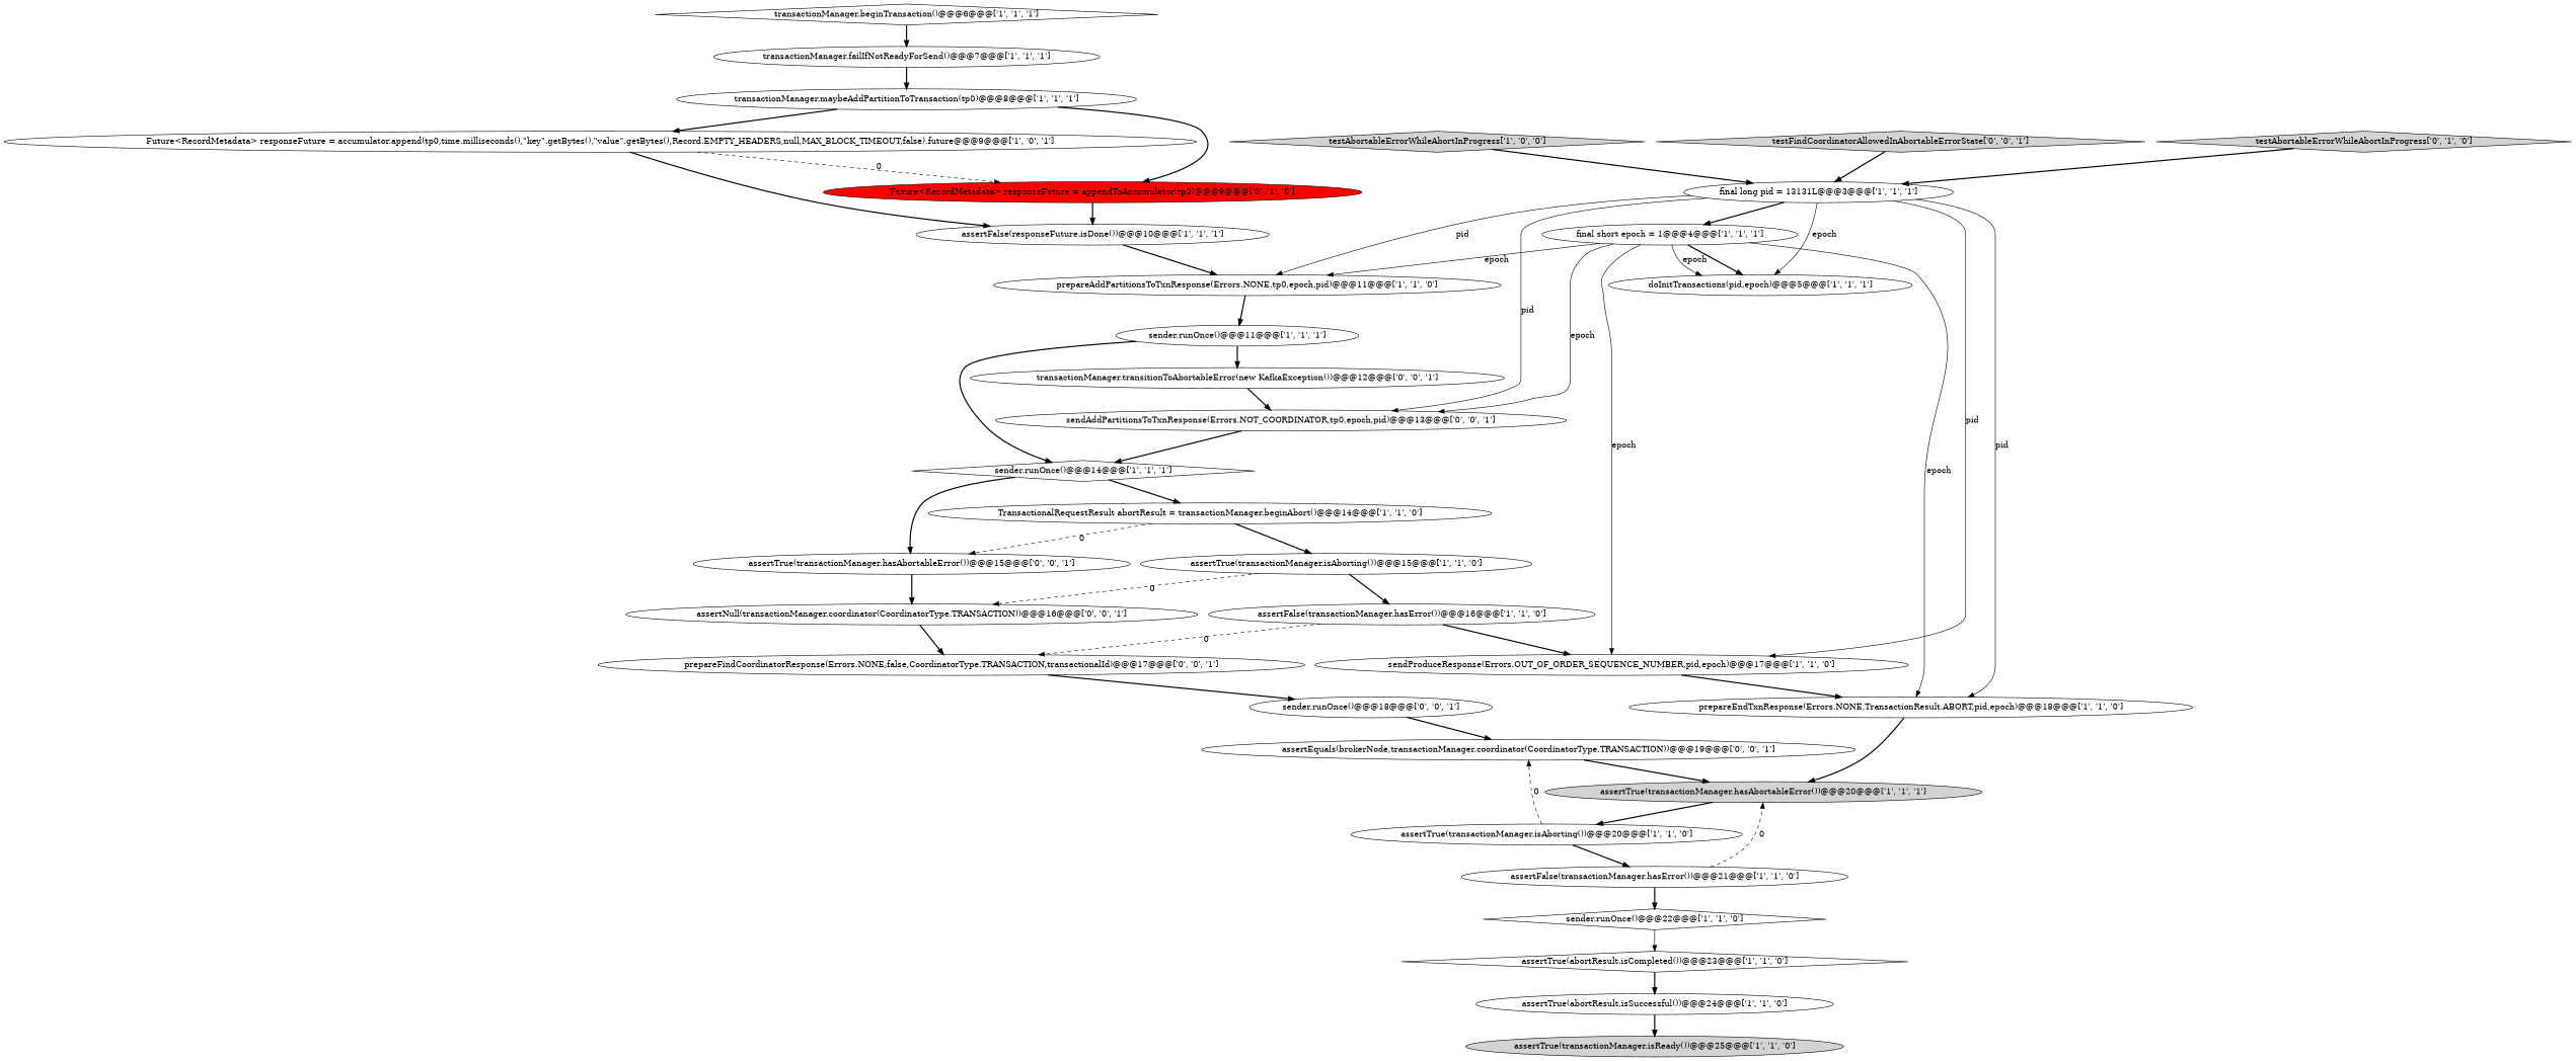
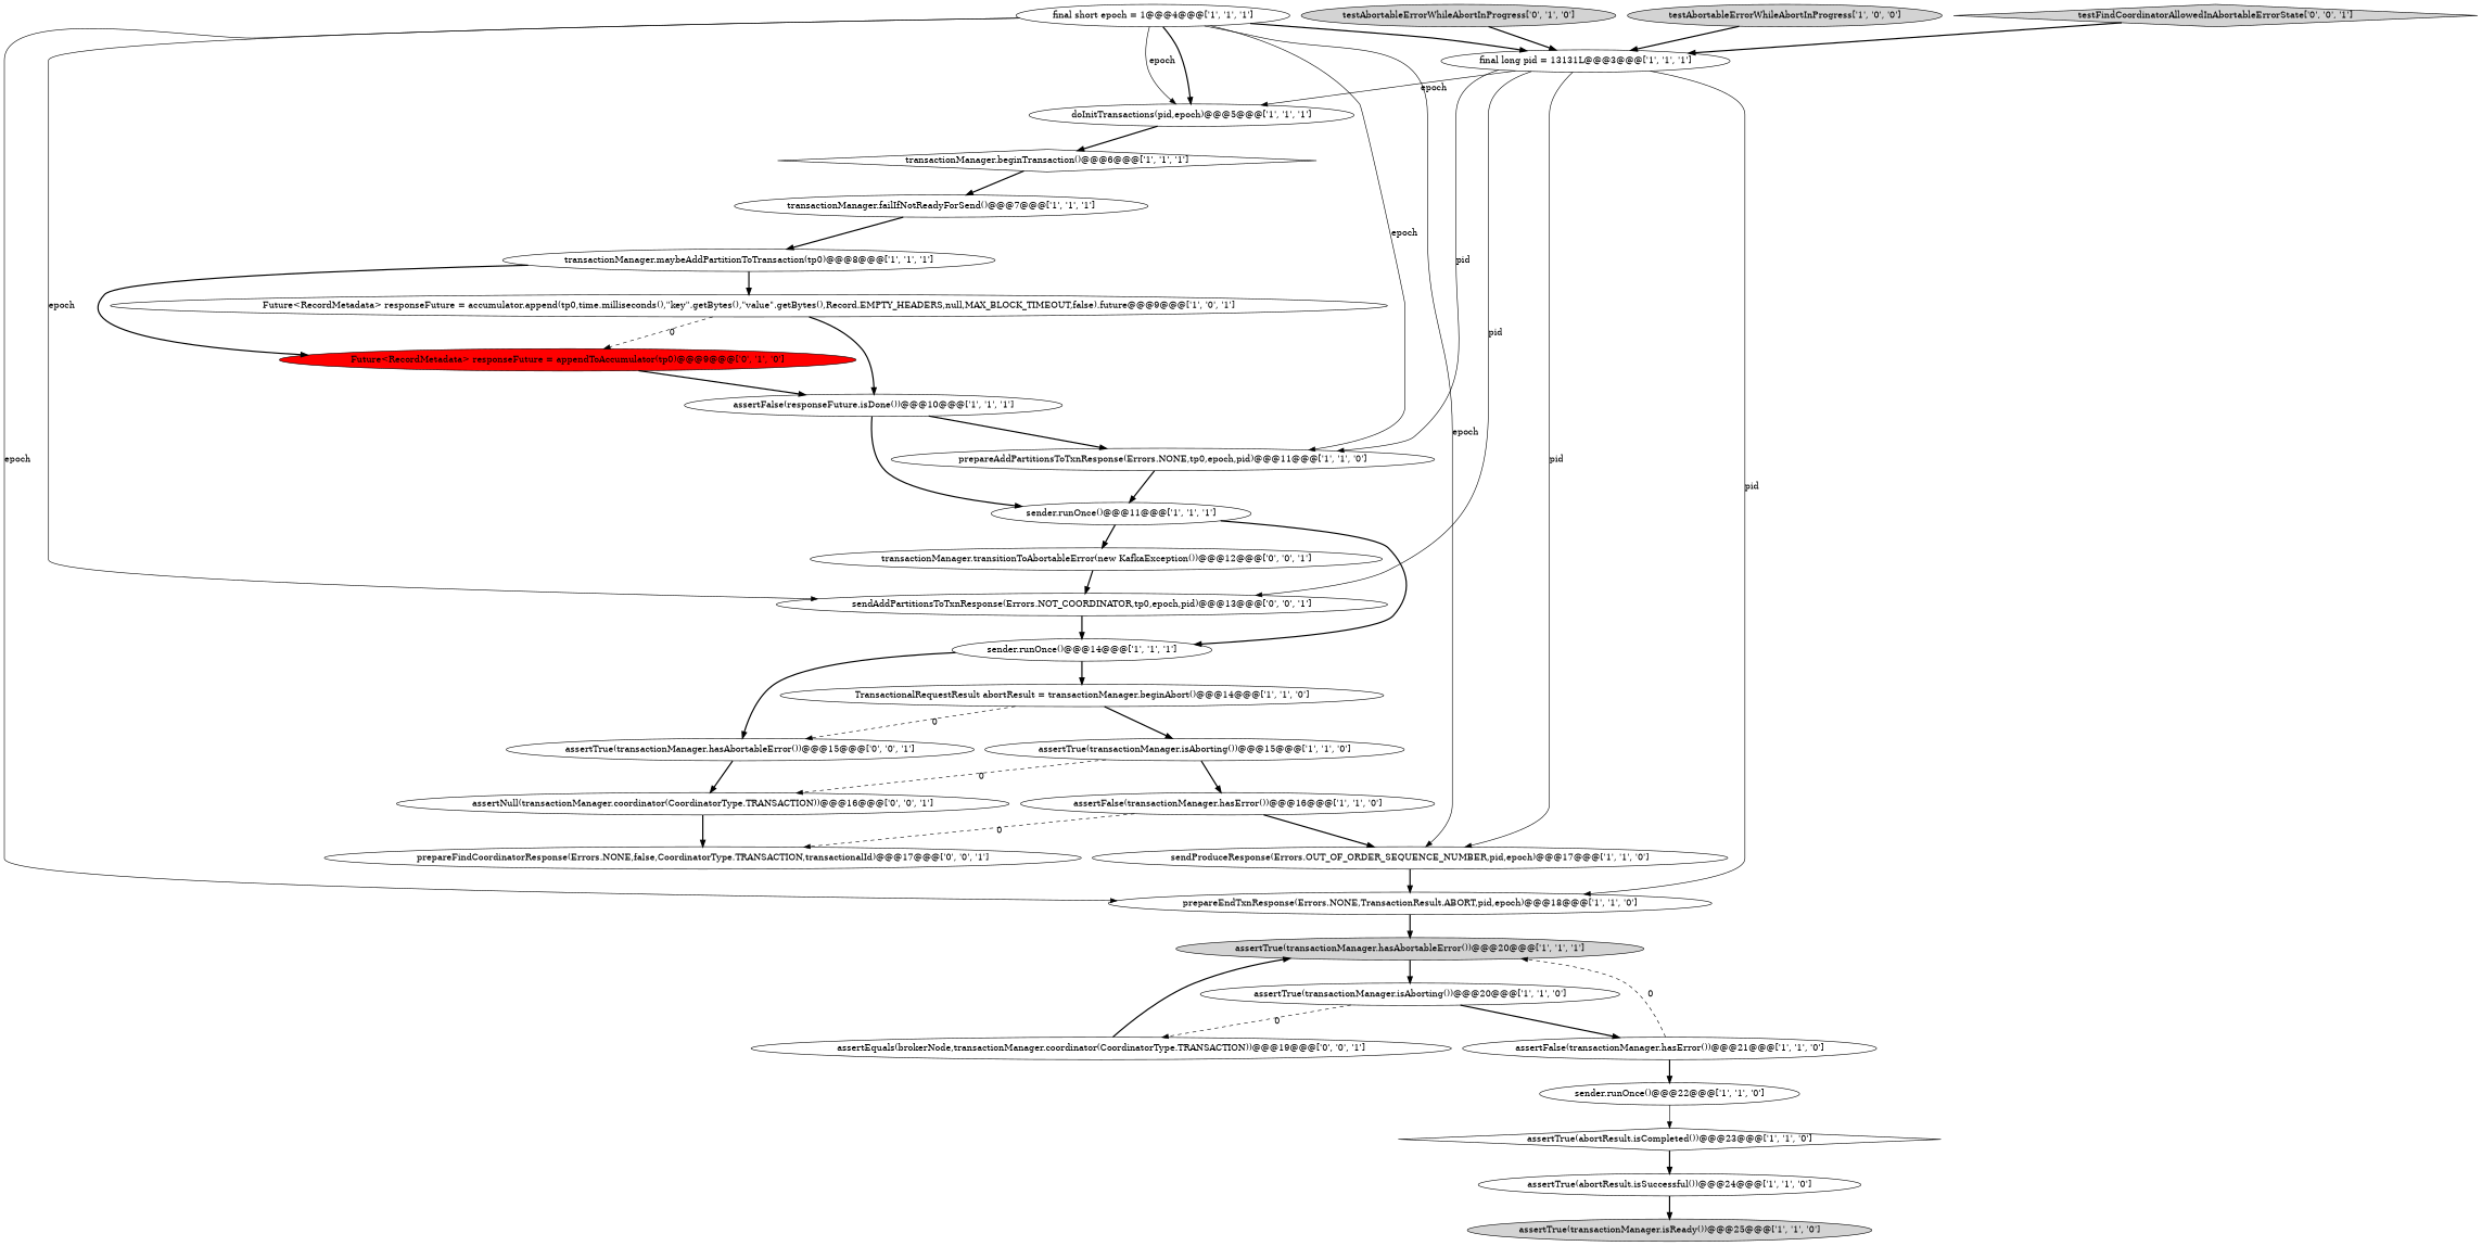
  digraph {
    node [fillcolor=white shape=ellipse style=filled]
    edge [style=bold]
-   n1 [fillcolor=lightgray label="testAbortableErrorWhileAbortInProgress['1', '0', '0']" shape=diamond]
+   n1 [fillcolor=lightgray label="testAbortableErrorWhileAbortInProgress['1', '0', '0']"]
    n2 [label="final long pid = 13131L@@@3@@@['1', '1', '1']"]
    n3 [label="sendAddPartitionsToTxnResponse(Errors.NOT_COORDINATOR,tp0,epoch,pid)@@@13@@@['0', '0', '1']"]
    n4 [label="prepareEndTxnResponse(Errors.NONE,TransactionResult.ABORT,pid,epoch)@@@18@@@['1', '1', '0']"]
    n5 [label="final short epoch = 1@@@4@@@['1', '1', '1']"]
    n6 [label="doInitTransactions(pid,epoch)@@@5@@@['1', '1', '1']"]
    n7 [label="sendProduceResponse(Errors.OUT_OF_ORDER_SEQUENCE_NUMBER,pid,epoch)@@@17@@@['1', '1', '0']"]
    n8 [label="prepareAddPartitionsToTxnResponse(Errors.NONE,tp0,epoch,pid)@@@11@@@['1', '1', '0']"]
    n9 [label="assertTrue(transactionManager.isAborting())@@@20@@@['1', '1', '0']"]
    n10 [label="assertEquals(brokerNode,transactionManager.coordinator(CoordinatorType.TRANSACTION))@@@19@@@['0', '0', '1']"]
    n11 [label="assertFalse(transactionManager.hasError())@@@21@@@['1', '1', '0']"]
    n12 [fillcolor=lightgray label="assertTrue(transactionManager.hasAbortableError())@@@20@@@['1', '1', '1']"]
-   n13 [label="sender.runOnce()@@@22@@@['1', '1', '0']" shape=diamond]
+   n13 [label="sender.runOnce()@@@22@@@['1', '1', '0']"]
    n14 [label="transactionManager.transitionToAbortableError(new KafkaException())@@@12@@@['0', '0', '1']"]
-   n15 [label="sender.runOnce()@@@14@@@['1', '1', '1']" shape=diamond]
+   n15 [label="sender.runOnce()@@@14@@@['1', '1', '1']"]
    n16 [label="assertTrue(abortResult.isSuccessful())@@@24@@@['1', '1', '0']"]
    n17 [fillcolor=lightgray label="assertTrue(transactionManager.isReady())@@@25@@@['1', '1', '0']"]
    n18 [label="transactionManager.beginTransaction()@@@6@@@['1', '1', '1']" shape=diamond]
    n19 [label="transactionManager.failIfNotReadyForSend()@@@7@@@['1', '1', '1']"]
    n20 [label="transactionManager.maybeAddPartitionToTransaction(tp0)@@@8@@@['1', '1', '1']"]
    n21 [label="assertTrue(transactionManager.hasAbortableError())@@@15@@@['0', '0', '1']"]
    n22 [label="TransactionalRequestResult abortResult = transactionManager.beginAbort()@@@14@@@['1', '1', '0']"]
    n23 [label="sender.runOnce()@@@11@@@['1', '1', '1']"]
    n24 [fillcolor=lightgray label="testFindCoordinatorAllowedInAbortableErrorState['0', '0', '1']" shape=diamond]
    n25 [label="assertNull(transactionManager.coordinator(CoordinatorType.TRANSACTION))@@@16@@@['0', '0', '1']"]
    n26 [label="prepareFindCoordinatorResponse(Errors.NONE,false,CoordinatorType.TRANSACTION,transactionalId)@@@17@@@['0', '0', '1']"]
-   n27 [label="sender.runOnce()@@@18@@@['0', '0', '1']"]
    n28 [label="assertTrue(abortResult.isCompleted())@@@23@@@['1', '1', '0']" shape=diamond]
    n29 [label="assertTrue(transactionManager.isAborting())@@@15@@@['1', '1', '0']"]
    n30 [label="assertFalse(transactionManager.hasError())@@@16@@@['1', '1', '0']"]
-   n31 [fillcolor=lightgray label="testAbortableErrorWhileAbortInProgress['0', '1', '0']" shape=diamond]
+   n31 [fillcolor=lightgray label="testAbortableErrorWhileAbortInProgress['0', '1', '0']"]
    n32 [fillcolor=red label="Future<RecordMetadata> responseFuture = appendToAccumulator(tp0)@@@9@@@['0', '1', '0']"]
    n33 [label="Future<RecordMetadata> responseFuture = accumulator.append(tp0,time.milliseconds(),\"key\".getBytes(),\"value\".getBytes(),Record.EMPTY_HEADERS,null,MAX_BLOCK_TIMEOUT,false).future@@@9@@@['1', '0', '1']"]
    n34 [label="assertFalse(responseFuture.isDone())@@@10@@@['1', '1', '1']"]
    n1 -> n2
    n2 -> n3 [label=pid style=solid]
    n2 -> n4 [label=pid style=solid]
-   n2 -> n5
+   n5 -> n2
    n2 -> n6 [label=epoch style=solid]
    n2 -> n7 [label=pid style=solid]
    n2 -> n8 [label=pid style=solid]
    n3 -> n15
    n4 -> n12
    n5 -> n3 [label=epoch style=solid]
    n5 -> n4 [label=epoch style=solid]
    n5 -> n6
    n5 -> n6 [label=epoch style=solid]
    n5 -> n7 [label=epoch style=solid]
    n5 -> n8 [label=epoch style=solid]
+   n6 -> n18
    n7 -> n4
    n8 -> n23
    n9 -> n10 [label=0 style=dashed]
    n9 -> n11
    n10 -> n12
    n11 -> n12 [label=0 style=dashed]
    n11 -> n13
    n12 -> n9
    n13 -> n28 [style=solid]
    n14 -> n3
    n15 -> n21
    n15 -> n22
    n16 -> n17
    n18 -> n19
    n19 -> n20
    n20 -> n32
    n20 -> n33
    n21 -> n25
    n22 -> n21 [label=0 style=dashed]
    n22 -> n29
    n23 -> n14
    n23 -> n15
    n24 -> n2
    n25 -> n26
-   n26 -> n27
-   n27 -> n10
    n28 -> n16
    n29 -> n25 [label=0 style=dashed]
    n29 -> n30
    n30 -> n7
    n30 -> n26 [label=0 style=dashed]
    n31 -> n2
    n32 -> n34
    n33 -> n32 [label=0 style=dashed]
    n33 -> n34
    n34 -> n8
+   n34 -> n23
  }
